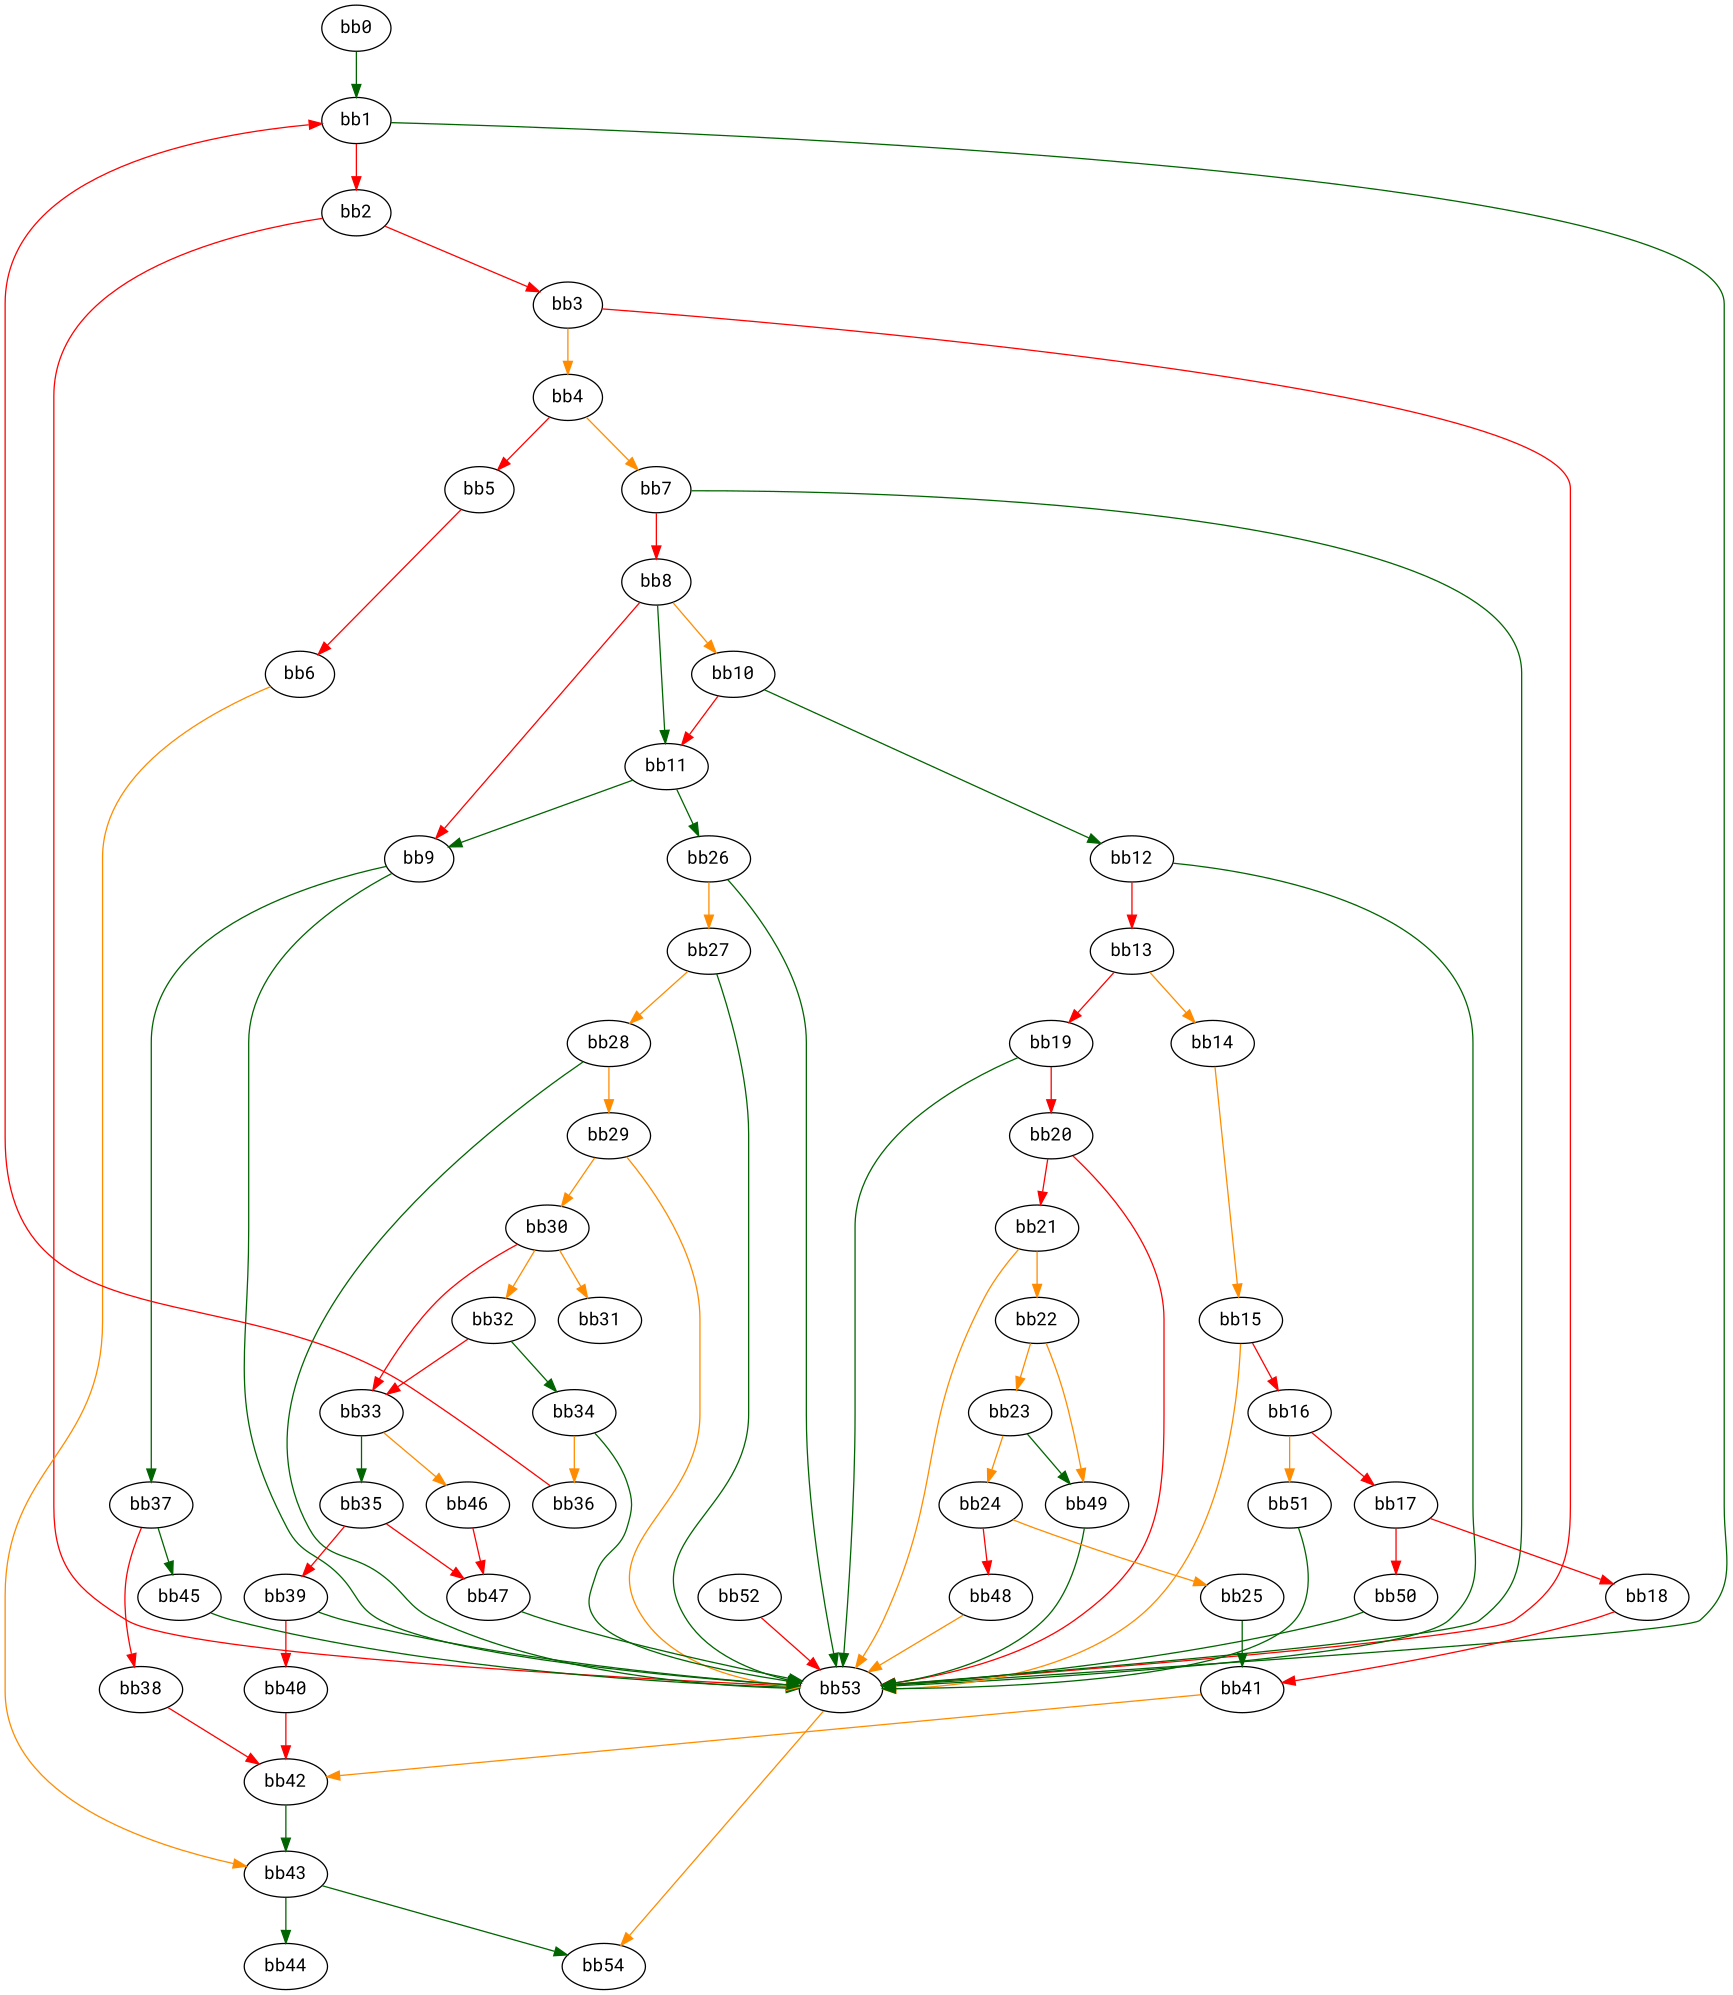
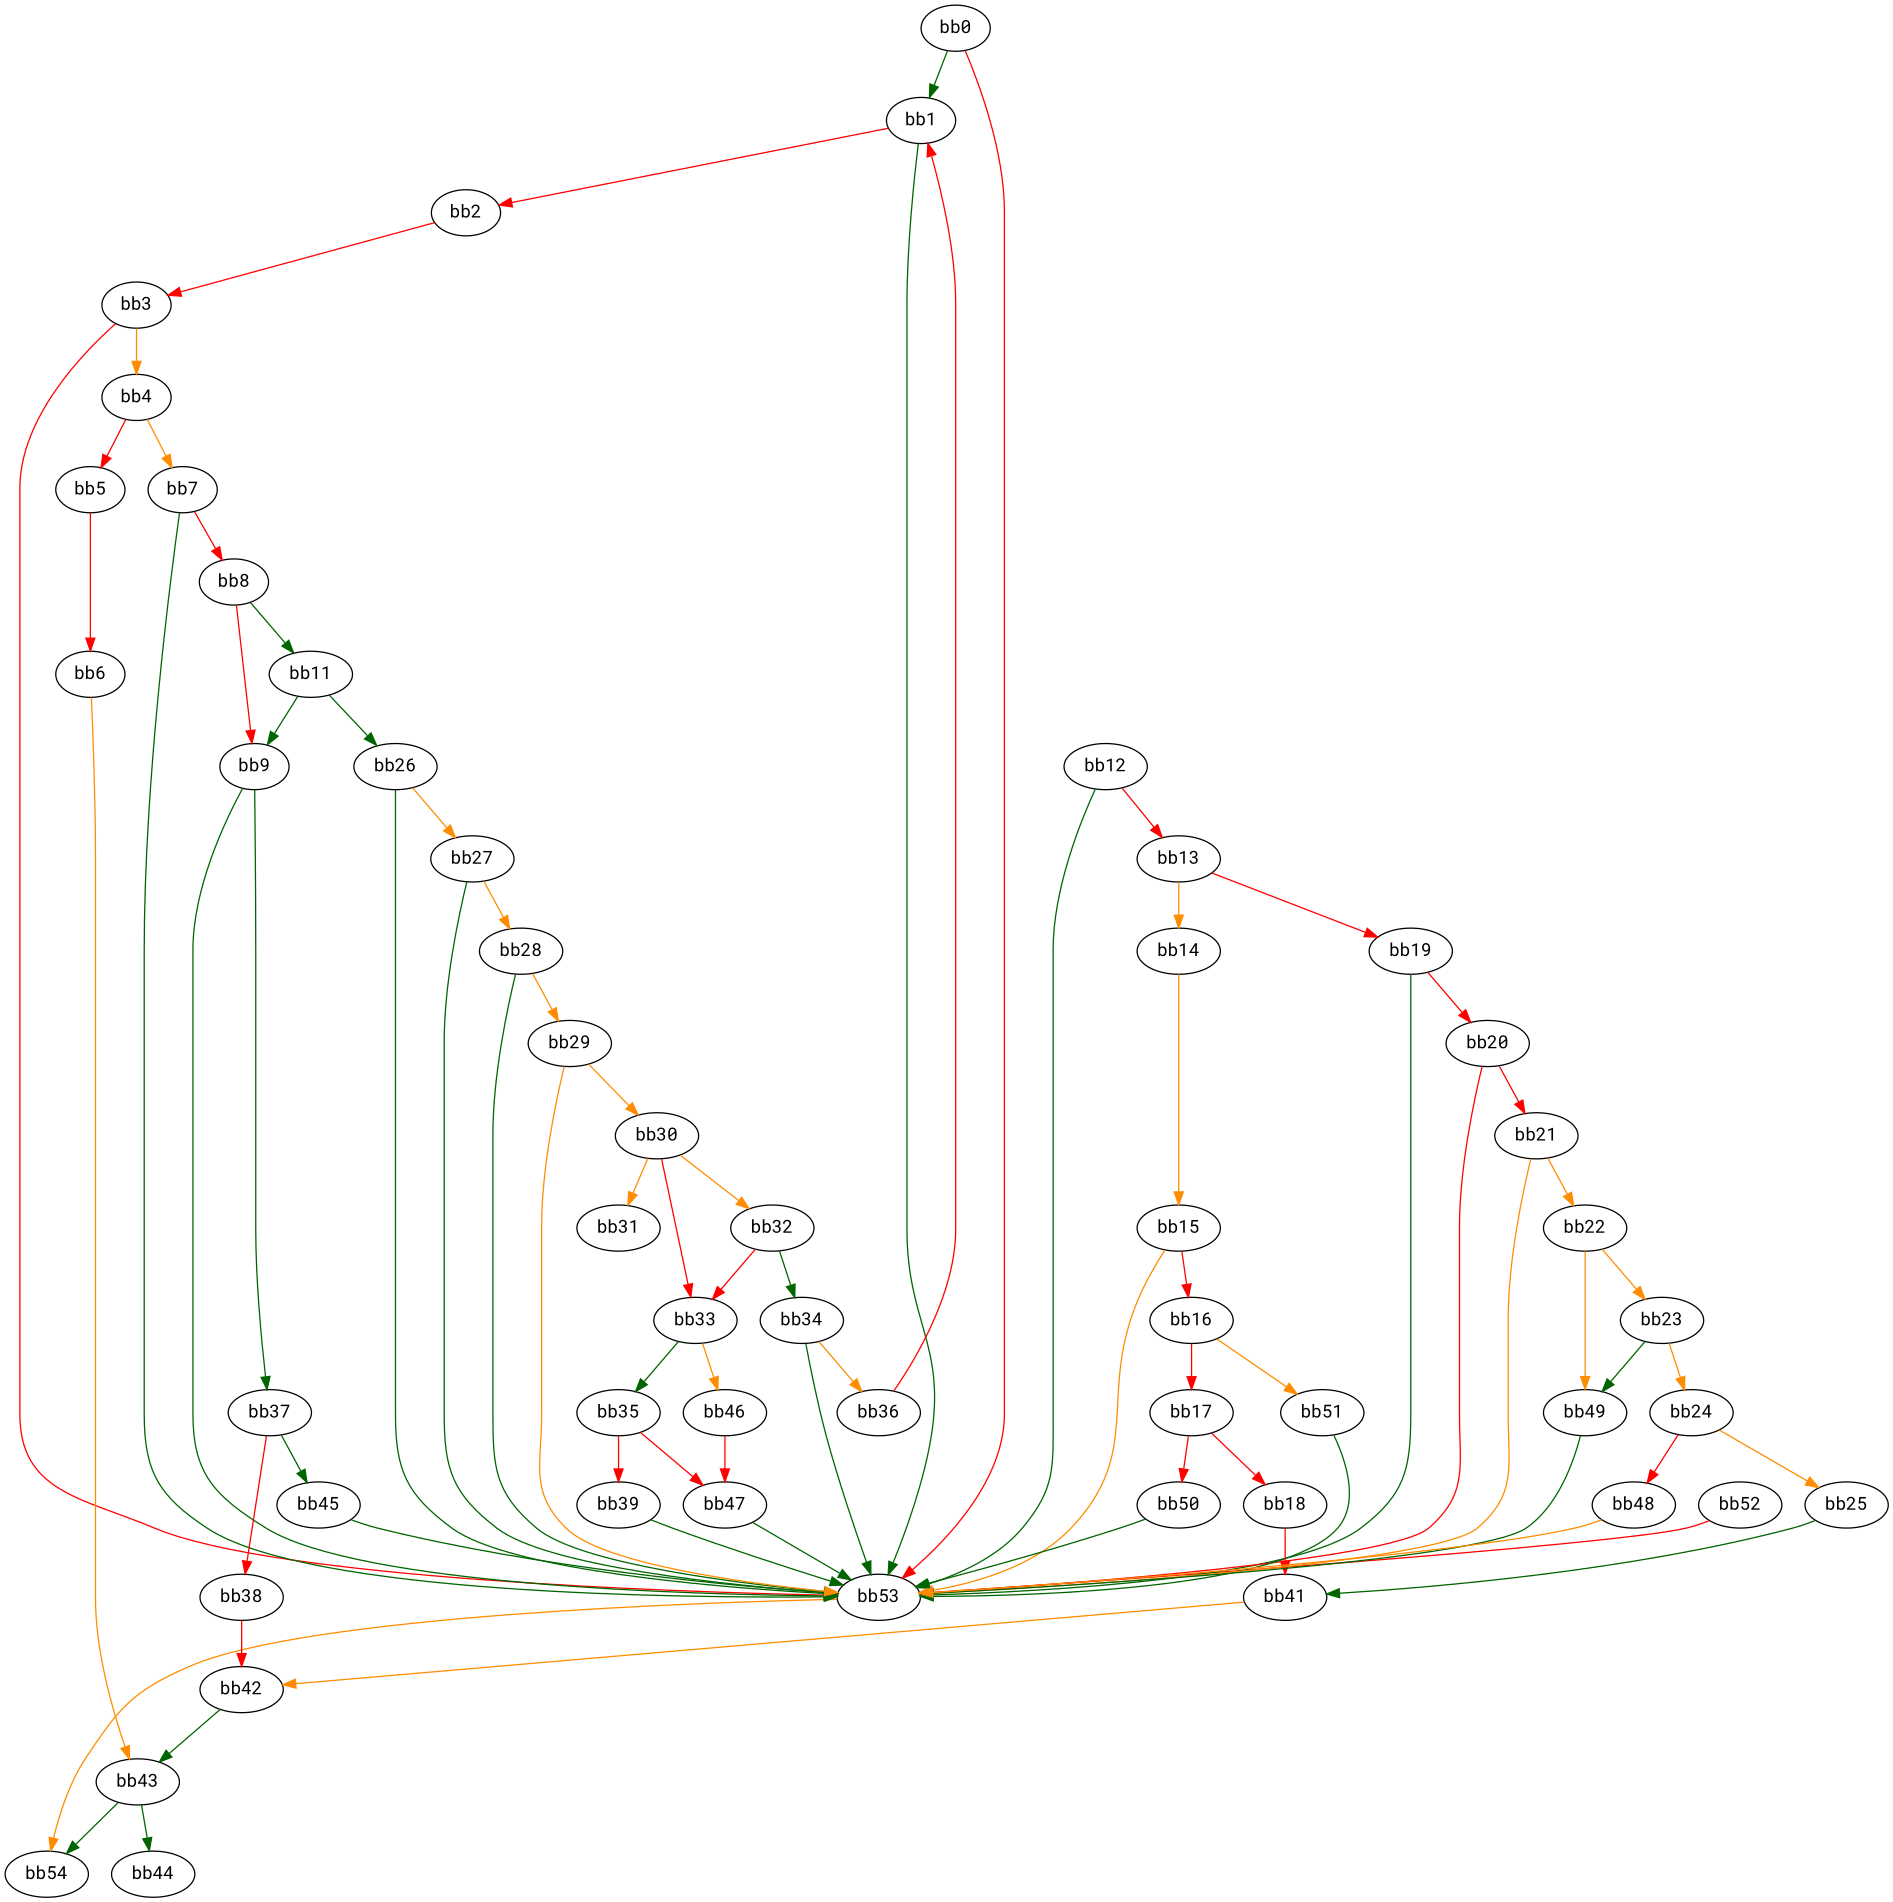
  digraph {
    fontname="Roboto Mono"
    node [fontname="Roboto Mono"]
    edge [color=red fontname="Roboto Mono"]
    n1 [label="bb0\l"]
    n2 [label="bb1\l"]
    n3 [label="bb2\l"]
    n4 [label="bb53\l"]
    n5 [label="bb3\l"]
    n6 [label="bb54\l"]
    n7 [label="bb4\l"]
    n8 [label="bb5\l"]
    n9 [label="bb7\l"]
    n10 [label="bb6\l"]
    n11 [label="bb8\l"]
    n12 [label="bb43\l"]
    n13 [label="bb52\l"]
    n14 [label="bb44\l"]
    n15 [label="bb9\l"]
-   n16 [label="bb10\l"]
    n17 [label="bb11\l"]
    n18 [label="bb37\l"]
    n19 [label="bb12\l"]
    n20 [label="bb26\l"]
    n21 [label="bb38\l"]
    n22 [label="bb45\l"]
    n23 [label="bb13\l"]
    n24 [label="bb27\l"]
    n25 [label="bb14\l"]
    n26 [label="bb19\l"]
    n27 [label="bb15\l"]
    n28 [label="bb20\l"]
    n29 [label="bb16\l"]
    n30 [label="bb17\l"]
    n31 [label="bb51\l"]
    n32 [label="bb18\l"]
    n33 [label="bb50\l"]
    n34 [label="bb41\l"]
    n35 [label="bb42\l"]
    n36 [label="bb21\l"]
    n37 [label="bb22\l"]
    n38 [label="bb23\l"]
    n39 [label="bb49\l"]
    n40 [label="bb24\l"]
    n41 [label="bb25\l"]
    n42 [label="bb48\l"]
    n43 [label="bb28\l"]
    n44 [label="bb29\l"]
    n45 [label="bb30\l"]
    n46 [label="bb31\l"]
    n47 [label="bb32\l"]
    n48 [label="bb33\l"]
    n49 [label="bb34\l"]
    n50 [label="bb35\l"]
    n51 [label="bb46\l"]
    n52 [label="bb36\l"]
    n53 [label="bb39\l"]
    n54 [label="bb47\l"]
-   n55 [label="bb40\l"]
    n1 -> n2 [color=darkgreen]
    n2 -> n3
    n2 -> n4 [color=darkgreen]
-   n3 -> n4
+   n1 -> n4
    n3 -> n5
    n4 -> n6 [color=darkorange]
    n5 -> n4
    n5 -> n7 [color=darkorange]
    n7 -> n8
    n7 -> n9 [color=darkorange]
    n8 -> n10
    n9 -> n4 [color=darkgreen]
    n9 -> n11
    n10 -> n12 [color=darkorange]
    n11 -> n15
-   n11 -> n16 [color=darkorange]
    n11 -> n17 [color=darkgreen]
    n12 -> n6 [color=darkgreen]
    n12 -> n14 [color=darkgreen]
    n13 -> n4
    n15 -> n4 [color=darkgreen]
    n15 -> n18 [color=darkgreen]
-   n16 -> n17
-   n16 -> n19 [color=darkgreen]
    n17 -> n15 [color=darkgreen]
    n17 -> n20 [color=darkgreen]
    n18 -> n21
    n18 -> n22 [color=darkgreen]
    n19 -> n4 [color=darkgreen]
    n19 -> n23
    n20 -> n4 [color=darkgreen]
    n20 -> n24 [color=darkorange]
    n21 -> n35
    n22 -> n4 [color=darkgreen]
    n23 -> n25 [color=darkorange]
    n23 -> n26
    n24 -> n4 [color=darkgreen]
    n24 -> n43 [color=darkorange]
    n25 -> n27 [color=darkorange]
    n26 -> n4 [color=darkgreen]
    n26 -> n28
    n27 -> n4 [color=darkorange]
    n27 -> n29
    n28 -> n4
    n28 -> n36
    n29 -> n30
    n29 -> n31 [color=darkorange]
    n30 -> n32
    n30 -> n33
    n31 -> n4 [color=darkgreen]
    n32 -> n34
    n33 -> n4 [color=darkgreen]
    n34 -> n35 [color=darkorange]
    n35 -> n12 [color=darkgreen]
    n36 -> n4 [color=darkorange]
    n36 -> n37 [color=darkorange]
    n37 -> n38 [color=darkorange]
    n37 -> n39 [color=darkorange]
    n38 -> n39 [color=darkgreen]
    n38 -> n40 [color=darkorange]
    n39 -> n4 [color=darkgreen]
    n40 -> n41 [color=darkorange]
    n40 -> n42
    n41 -> n34 [color=darkgreen]
    n42 -> n4 [color=darkorange]
    n43 -> n4 [color=darkgreen]
    n43 -> n44 [color=darkorange]
    n44 -> n4 [color=darkorange]
    n44 -> n45 [color=darkorange]
    n45 -> n46 [color=darkorange]
    n45 -> n47 [color=darkorange]
    n45 -> n48
    n47 -> n48
    n47 -> n49 [color=darkgreen]
    n48 -> n50 [color=darkgreen]
    n48 -> n51 [color=darkorange]
    n49 -> n4 [color=darkgreen]
    n49 -> n52 [color=darkorange]
    n50 -> n53
    n50 -> n54
    n51 -> n54
    n52 -> n2
    n53 -> n4 [color=darkgreen]
-   n53 -> n55
    n54 -> n4 [color=darkgreen]
-   n55 -> n35
  }
